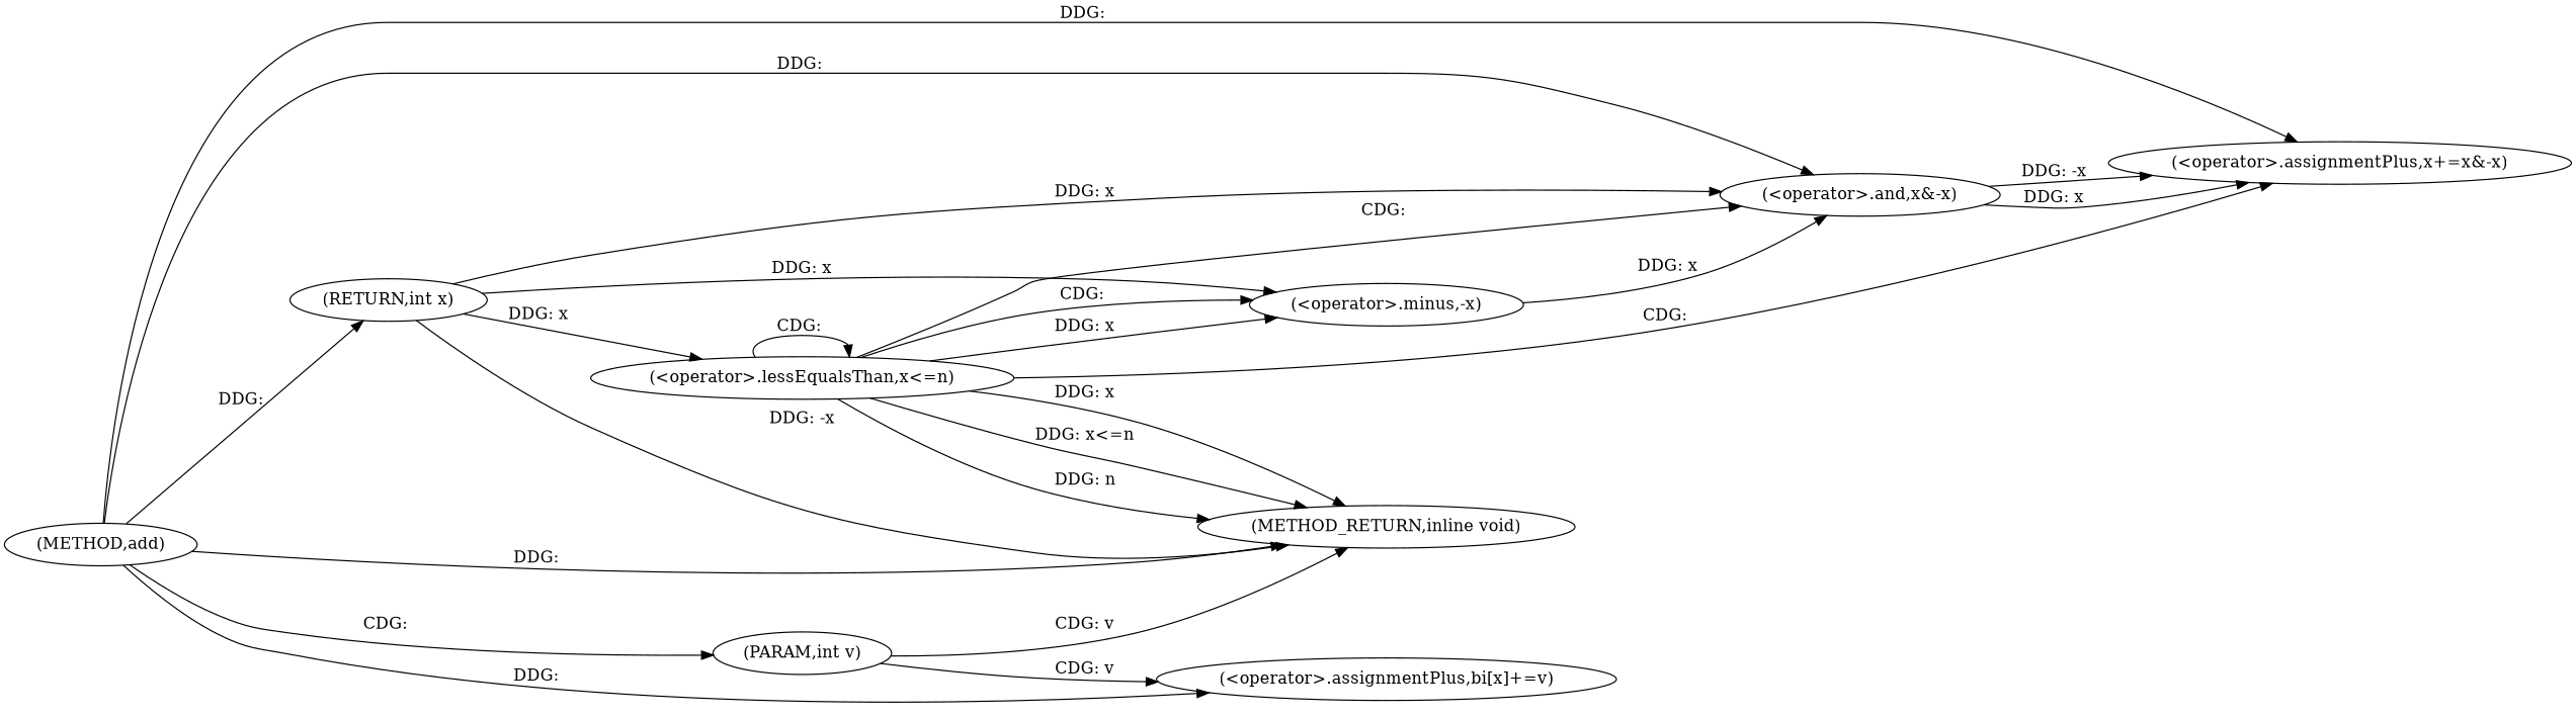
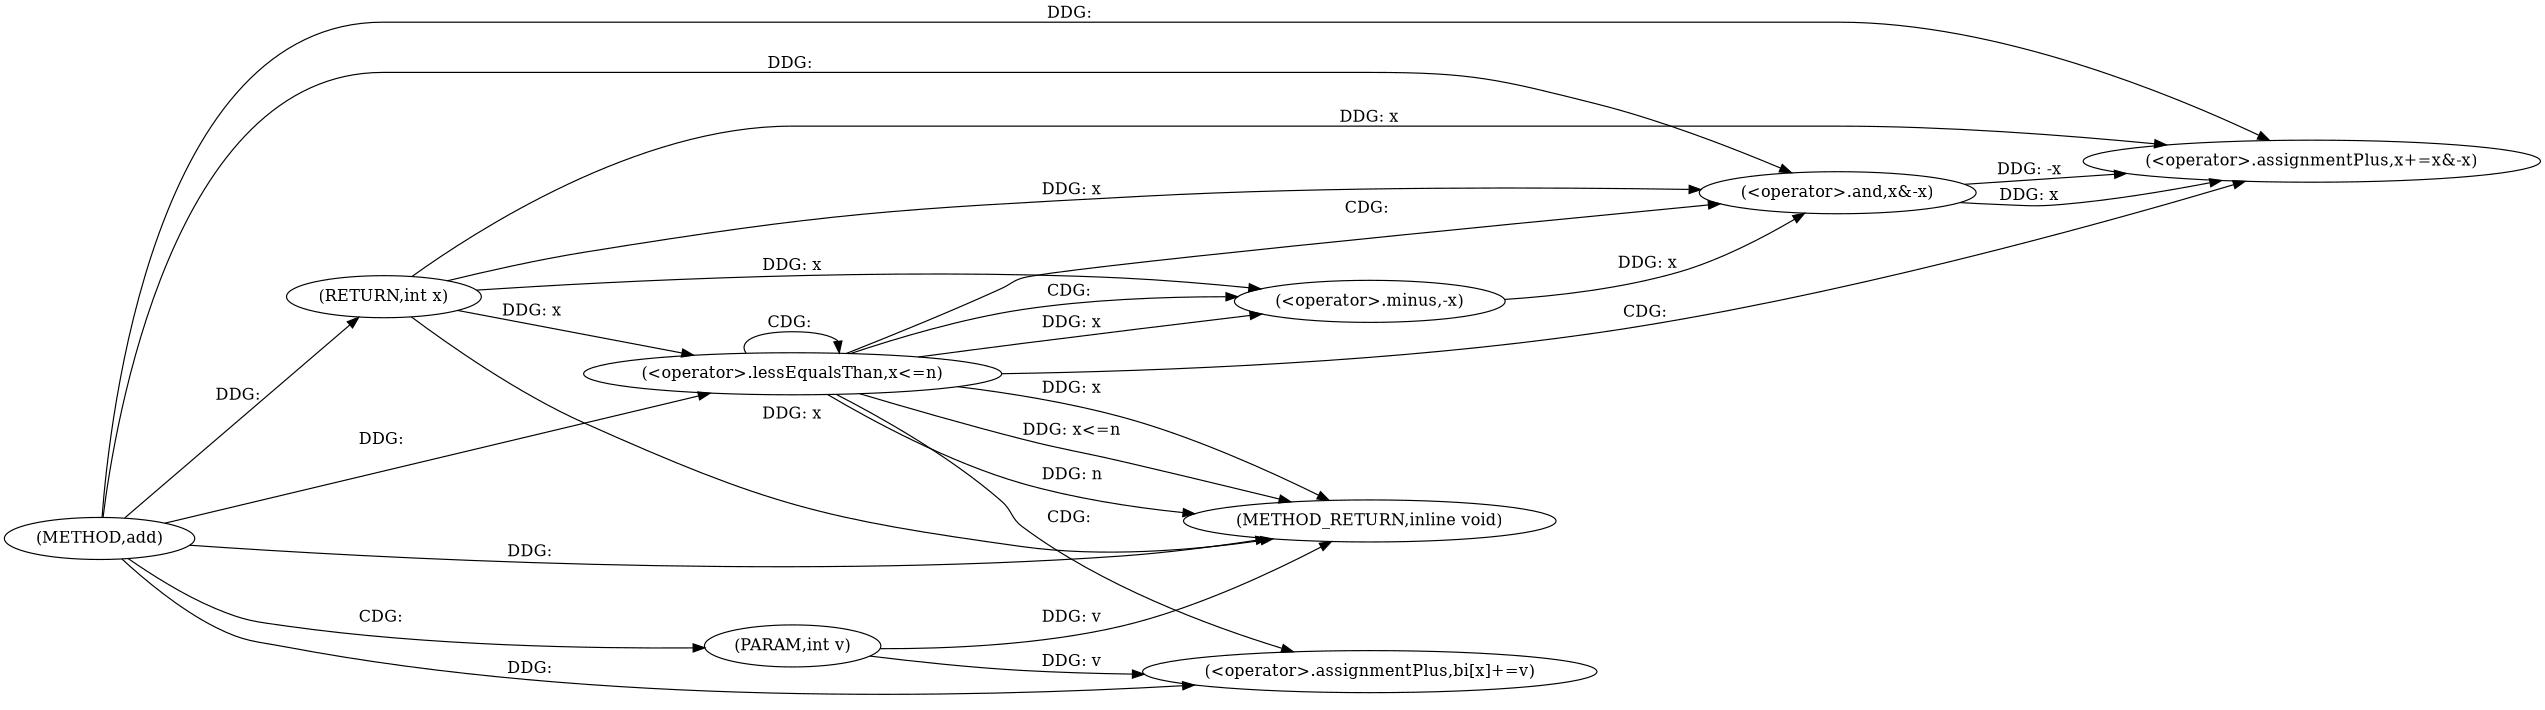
  digraph {
    fontname="DejaVu Serif"
    rankdir=LR
    node [fontname="DejaVu Serif"]
    edge [fontname="DejaVu Serif"]
    n1 [label="(METHOD,add)"]
    n2 [label="(RETURN,int x)"]
    n3 [label="(PARAM,int v)"]
    n4 [label="(<operator>.lessEqualsThan,x<=n)"]
    n5 [label="(<operator>.assignmentPlus,x+=x&-x)"]
    n6 [label="(<operator>.assignmentPlus,bi[x]+=v)"]
    n7 [label="(<operator>.and,x&-x)"]
    n8 [label="(METHOD_RETURN,inline void)"]
    n9 [label="(<operator>.minus,-x)"]
    n1 -> n2 [label="DDG: "]
    n1 -> n3 [label="CDG: "]
+   n1 -> n4 [label="DDG: "]
    n1 -> n5 [label="DDG: "]
    n1 -> n6 [label="DDG: "]
    n1 -> n7 [label="DDG: "]
    n1 -> n8 [label="DDG: "]
    n2 -> n4 [label="DDG: x"]
+   n2 -> n5 [label="DDG: x"]
    n2 -> n7 [label="DDG: x"]
-   n2 -> n8 [label="DDG: -x"]
+   n2 -> n8 [label="DDG: x"]
    n2 -> n9 [label="DDG: x"]
-   n3 -> n6 [label="CDG: v"]
-   n3 -> n8 [label="CDG: v"]
+   n3 -> n6 [label="DDG: v"]
+   n3 -> n8 [label="DDG: v"]
    n4 -> n4 [label="CDG: "]
    n4 -> n5 [label="CDG: "]
+   n4 -> n6 [label="CDG: "]
    n4 -> n7 [label="CDG: "]
    n4 -> n8 [label="DDG: x"]
    n4 -> n8 [label="DDG: x<=n"]
    n4 -> n8 [label="DDG: n"]
    n4 -> n9 [label="DDG: x"]
    n4 -> n9 [label="CDG: "]
    n7 -> n5 [label="DDG: x"]
    n7 -> n5 [label="DDG: -x"]
    n9 -> n7 [label="DDG: x"]
  }
